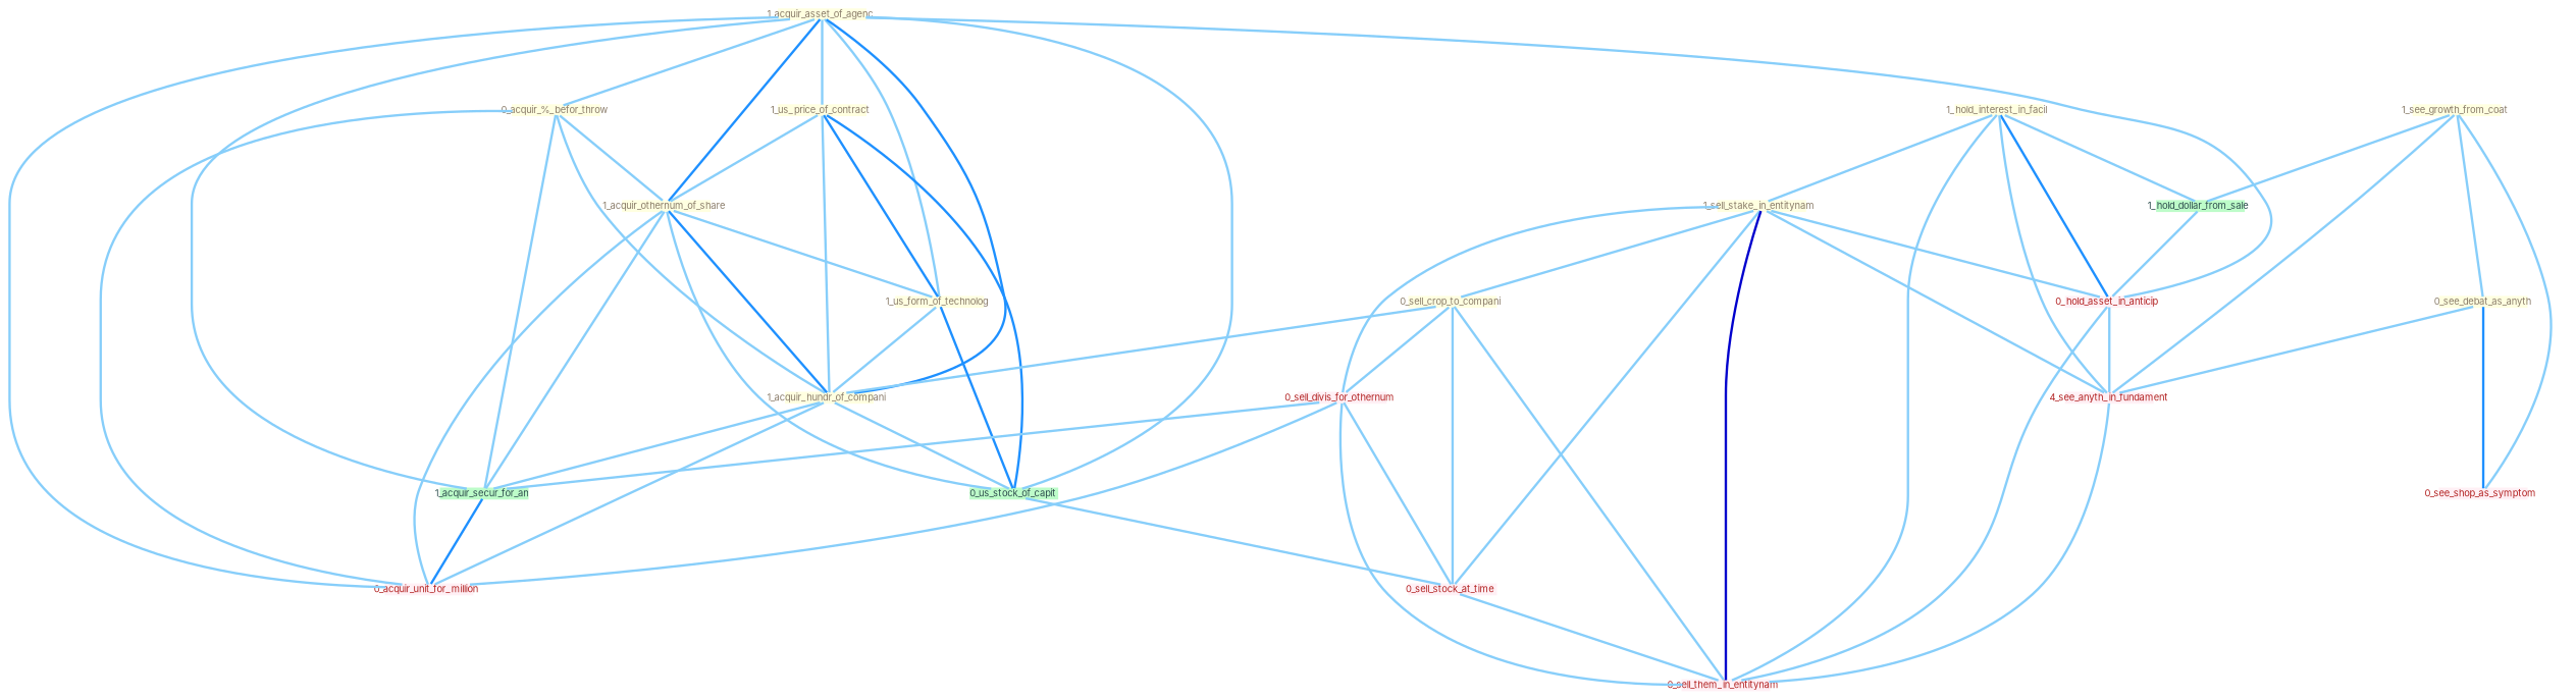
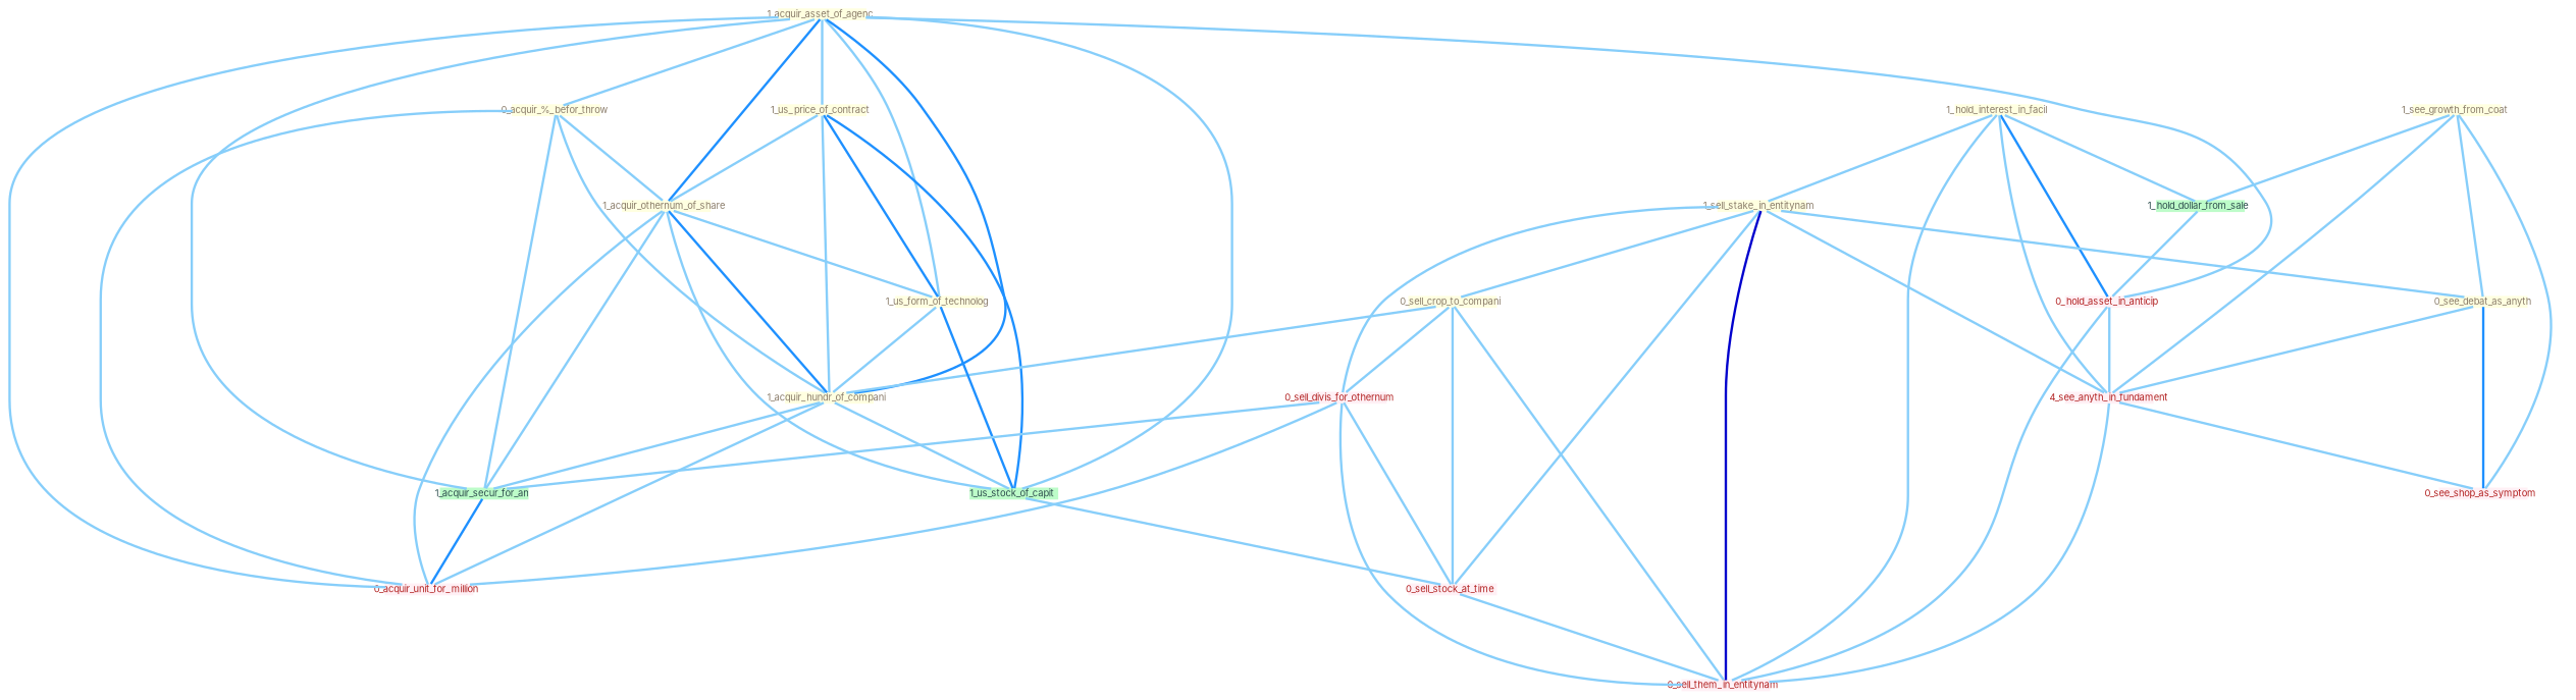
  graph {
    fontname=Inter
    node [color="#ffffe0" fixedsize=true fontcolor="#8b7d6b" fontname=Inter fontsize=4 shape=polygon style=filled]
    edge [color="#87cefa" fontname=Inter w=1]
    "1_acquir_asset_of_agenc " [height=.06 width=.5]
    "1_hold_interest_in_facil " [height=.06 width=.5]
    "1_sell_stake_in_entitynam " [height=.06 width=.5]
    "1_us_price_of_contract " [height=.06 width=.5]
    "0_acquir_%_befor_throw " [height=.06 width=.5]
    "0_sell_crop_to_compani " [height=.06 width=.5]
    "1_acquir_othernum_of_share " [height=.06 width=.5]
    "1_us_form_of_technolog " [height=.06 width=.5]
    "1_see_growth_from_coat " [height=.06 width=.5]
    "1_acquir_hundr_of_compani " [height=.06 width=.5]
    n11 [height=.06 label="0_see_debat_as_anyth" width=.5]
    "0_sell_divis_for_othernum " [color="#fff0f5" fontcolor="#b22222" height=.06 width=.5]
    "0_hold_asset_in_anticip " [color="#fff0f5" fontcolor="#b22222" height=.06 width=.5]
    "0_sell_stock_at_time " [color="#fff0f5" fontcolor="#b22222" height=.06 width=.5]
    n15 [color="#fff0f5" fontcolor="#b22222" height=.06 label="4_see_anyth_in_fundament" width=.5]
    "0_acquir_unit_for_million " [color="#fff0f5" fontcolor="#b22222" height=.06 width=.5]
    "0_see_shop_as_symptom " [color="#fff0f5" fontcolor="#b22222" height=.06 width=.5]
    "0_sell_them_in_entitynam " [color="#fff0f5" fontcolor="#b22222" height=.06 width=.5]
    "1_acquir_secur_for_an " [color="#BDFCC9" fontcolor="#2f4f4f" height=.06 width=.5]
-   "1_us_stock_of_capit " [color="#BDFCC9" fontcolor="#2f4f4f" height=.06 width=.5 label="0_us_stock_of_capit"]
+   "1_us_stock_of_capit " [color="#BDFCC9" fontcolor="#2f4f4f" height=.06 width=.5]
    "1_hold_dollar_from_sale " [color="#BDFCC9" fontcolor="#2f4f4f" height=.06 width=.5]
    subgraph sub_1 {
      "1_acquir_asset_of_agenc "
      "1_hold_interest_in_facil "
      "1_sell_stake_in_entitynam "
      "1_us_price_of_contract "
      "0_acquir_%_befor_throw "
      "0_sell_crop_to_compani "
      "1_acquir_othernum_of_share "
      "1_us_form_of_technolog "
      "1_see_growth_from_coat "
      "1_acquir_hundr_of_compani "
      n11
    }
    subgraph sub_2 {
      "0_sell_divis_for_othernum "
      "0_hold_asset_in_anticip "
      "0_sell_stock_at_time "
      n15
      "0_acquir_unit_for_million "
      "0_see_shop_as_symptom "
      "0_sell_them_in_entitynam "
    }
    "1_acquir_asset_of_agenc " -- "1_us_price_of_contract "
    "1_acquir_asset_of_agenc " -- "0_acquir_%_befor_throw "
    "1_acquir_asset_of_agenc " -- "1_acquir_othernum_of_share " [color="#1e90ff" w=2]
    "1_acquir_asset_of_agenc " -- "1_us_form_of_technolog "
    "1_acquir_asset_of_agenc " -- "1_acquir_hundr_of_compani " [color="#1e90ff" w=2]
    "1_acquir_asset_of_agenc " -- "0_hold_asset_in_anticip "
    "1_acquir_asset_of_agenc " -- "0_acquir_unit_for_million "
    "1_acquir_asset_of_agenc " -- "1_acquir_secur_for_an "
    "1_acquir_asset_of_agenc " -- "1_us_stock_of_capit "
    "1_hold_interest_in_facil " -- "1_sell_stake_in_entitynam "
    "1_hold_interest_in_facil " -- "0_hold_asset_in_anticip " [color="#1e90ff" w=2]
    "1_hold_interest_in_facil " -- n15
    "1_hold_interest_in_facil " -- "0_sell_them_in_entitynam "
    "1_hold_interest_in_facil " -- "1_hold_dollar_from_sale "
    "1_sell_stake_in_entitynam " -- "0_sell_crop_to_compani "
    "1_sell_stake_in_entitynam " -- "0_sell_divis_for_othernum "
-   "1_sell_stake_in_entitynam " -- "0_hold_asset_in_anticip "
+   "1_sell_stake_in_entitynam " -- n11
    "1_sell_stake_in_entitynam " -- "0_sell_stock_at_time "
    "1_sell_stake_in_entitynam " -- n15
    "1_sell_stake_in_entitynam " -- "0_sell_them_in_entitynam " [color="#0000cd" w=3]
    "1_us_price_of_contract " -- "1_acquir_othernum_of_share "
    "1_us_price_of_contract " -- "1_us_form_of_technolog " [color="#1e90ff" w=2]
    "1_us_price_of_contract " -- "1_acquir_hundr_of_compani "
    "1_us_price_of_contract " -- "1_us_stock_of_capit " [color="#1e90ff" w=2]
    "0_acquir_%_befor_throw " -- "1_acquir_othernum_of_share "
    "0_acquir_%_befor_throw " -- "1_acquir_hundr_of_compani "
    "0_acquir_%_befor_throw " -- "0_acquir_unit_for_million "
    "0_acquir_%_befor_throw " -- "1_acquir_secur_for_an "
    "0_sell_crop_to_compani " -- "1_acquir_hundr_of_compani "
    "0_sell_crop_to_compani " -- "0_sell_divis_for_othernum "
    "0_sell_crop_to_compani " -- "0_sell_stock_at_time "
    "0_sell_crop_to_compani " -- "0_sell_them_in_entitynam "
    "1_acquir_othernum_of_share " -- "1_us_form_of_technolog "
    "1_acquir_othernum_of_share " -- "1_acquir_hundr_of_compani " [color="#1e90ff" w=2]
    "1_acquir_othernum_of_share " -- "0_acquir_unit_for_million "
    "1_acquir_othernum_of_share " -- "1_acquir_secur_for_an "
    "1_acquir_othernum_of_share " -- "1_us_stock_of_capit "
    "1_us_form_of_technolog " -- "1_acquir_hundr_of_compani "
    "1_us_form_of_technolog " -- "1_us_stock_of_capit " [color="#1e90ff" w=2]
    "1_see_growth_from_coat " -- n11
    "1_see_growth_from_coat " -- n15
    "1_see_growth_from_coat " -- "0_see_shop_as_symptom "
    "1_see_growth_from_coat " -- "1_hold_dollar_from_sale "
    "1_acquir_hundr_of_compani " -- "0_acquir_unit_for_million "
    "1_acquir_hundr_of_compani " -- "1_acquir_secur_for_an "
    "1_acquir_hundr_of_compani " -- "1_us_stock_of_capit "
    n11 -- n15
    n11 -- "0_see_shop_as_symptom " [color="#1e90ff" w=2]
    "0_sell_divis_for_othernum " -- "0_sell_stock_at_time "
    "0_sell_divis_for_othernum " -- "0_acquir_unit_for_million "
    "0_sell_divis_for_othernum " -- "0_sell_them_in_entitynam "
    "0_sell_divis_for_othernum " -- "1_acquir_secur_for_an "
    "0_hold_asset_in_anticip " -- n15
    "0_hold_asset_in_anticip " -- "0_sell_them_in_entitynam "
    "0_sell_stock_at_time " -- "0_sell_them_in_entitynam "
+   n15 -- "0_see_shop_as_symptom "
    n15 -- "0_sell_them_in_entitynam "
    "1_acquir_secur_for_an " -- "0_acquir_unit_for_million " [color="#1e90ff" w=2]
    "1_us_stock_of_capit " -- "0_sell_stock_at_time "
    "1_hold_dollar_from_sale " -- "0_hold_asset_in_anticip "
  }
